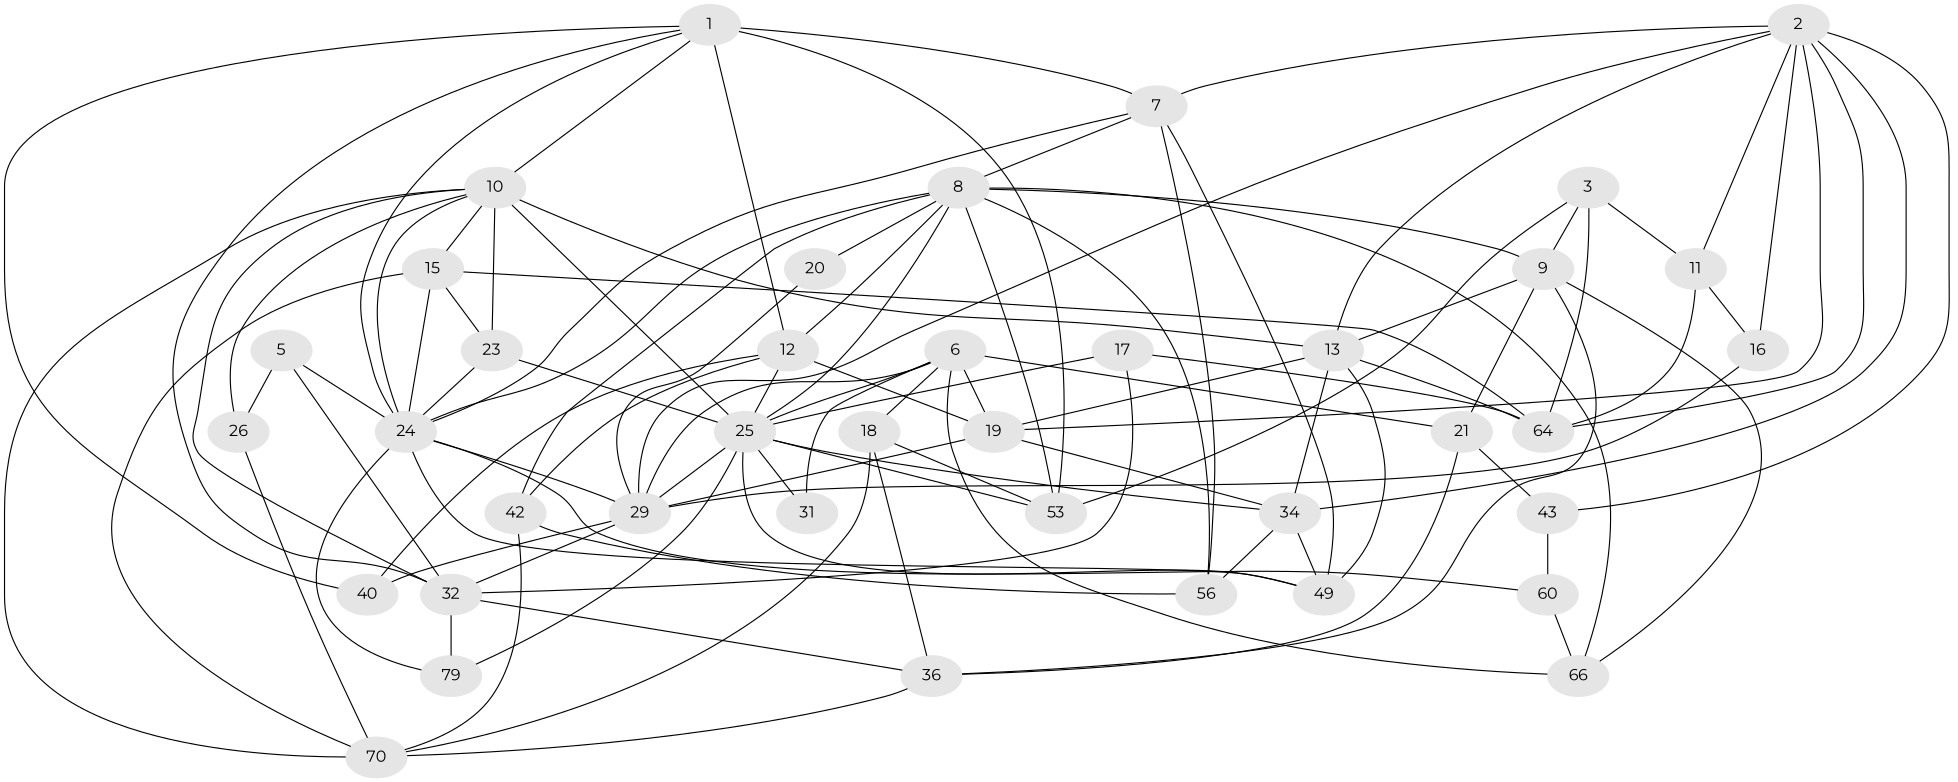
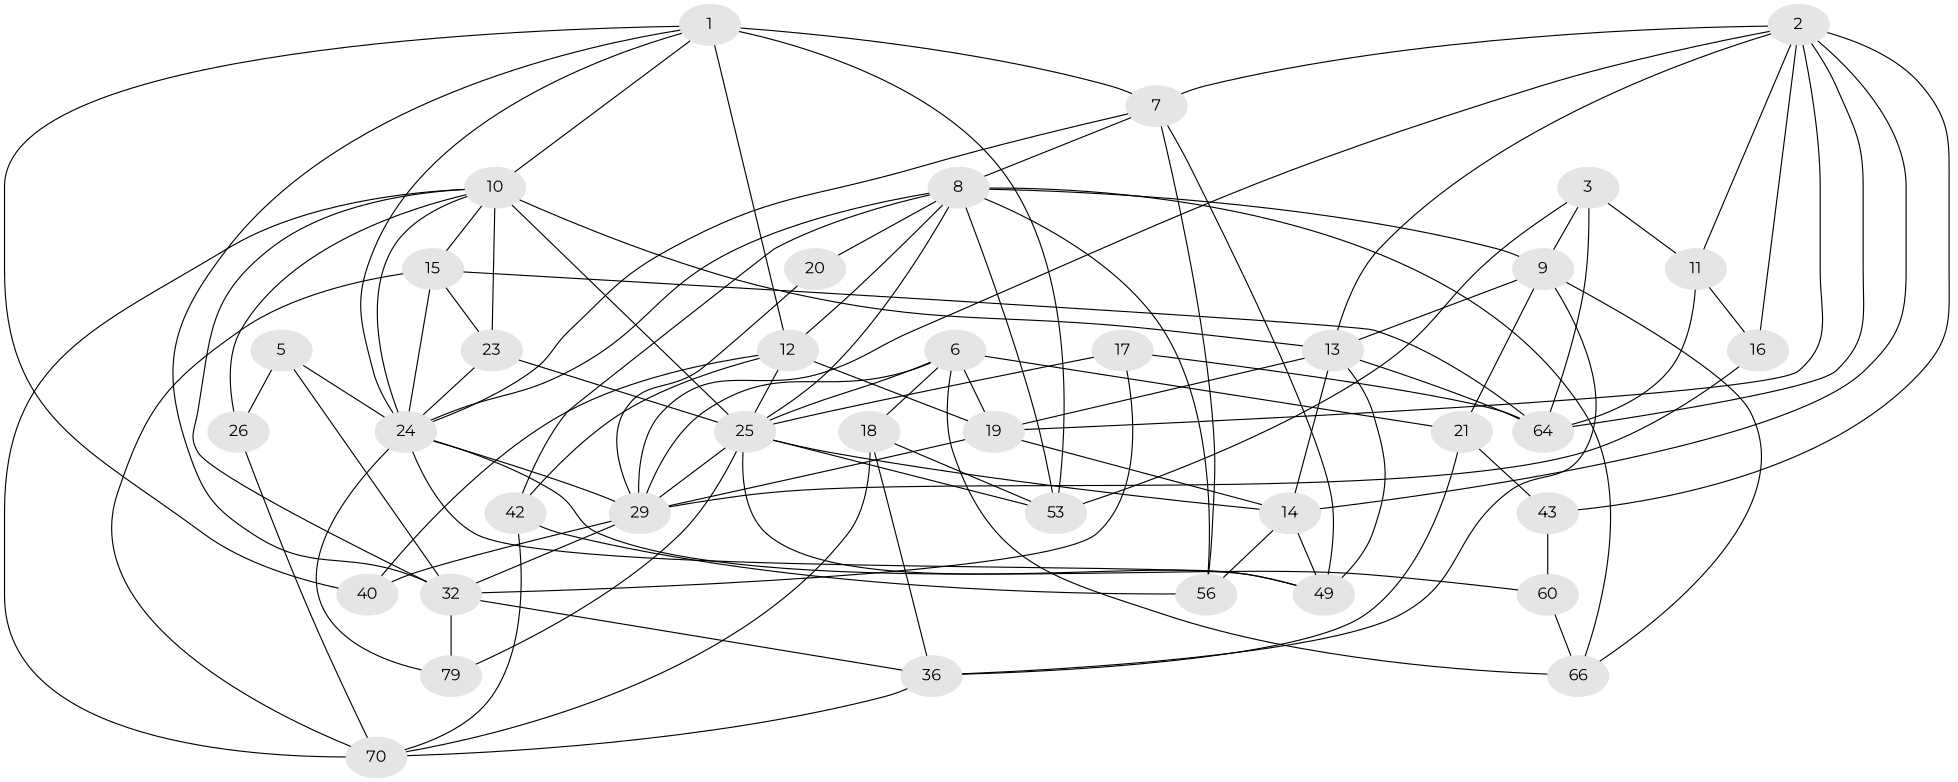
  graph {
    fontname=Montserrat
    node [color=gray90 fontname=Montserrat style=filled]
    edge [fontname=Montserrat]
    1 [super="+4+57+50"]
    7 [super="+52+22+38"]
    10 [super="+44+30"]
    12 [super="+68"]
    24 [super="+28"]
    32 [super="+39"]
    40
    53 [super="+63"]
    8 [super="+80+48+54"]
    49
    56 [super="+76"]
    13 [super="+45"]
    26
    25 [super="+33"]
    15
    23
    70
    19 [super="+71"]
    42
    29 [super="+75"]
    60
    79
    36
    2 [super="+41+69"]
    11 [super="+78"]
    16
-   34 [super="+74"]
+   34 [super="+74" label=14]
    43
    64 [super="+73+65"]
    3 [super="+51"]
    9 [super="+37"]
    21
    66
    5
    6 [super="+46"]
    18 [super="+27"]
-   31
    20
    17
    1 -- 7 [weight=3]
    1 -- 10 [weight=2]
    1 -- 12 [weight=2]
    1 -- 24
    1 -- 32
    1 -- 40
    1 -- 53
    7 -- 24
    7 -- 8
    7 -- 49 [weight=2]
    7 -- 56
    10 -- 24
    10 -- 32
    10 -- 13
    10 -- 26
    10 -- 25
    10 -- 15
    10 -- 23 [weight=2]
    10 -- 70
    12 -- 40
    12 -- 25
    12 -- 19
    12 -- 42
    24 -- 49
    24 -- 29
    24 -- 60
    24 -- 79
    32 -- 79
    32 -- 36
    8 -- 12
    8 -- 24
    8 -- 53
    8 -- 56
    8 -- 25
    8 -- 42
    8 -- 9
    8 -- 66
    8 -- 20
    13 -- 49
    13 -- 19
    13 -- 34
    13 -- 64
    26 -- 70
    25 -- 53
    25 -- 49
    25 -- 29
    25 -- 79
    25 -- 34
-   25 -- 31
    15 -- 24
    15 -- 23
    15 -- 70
    15 -- 64
    23 -- 24
    23 -- 25
    19 -- 29
    19 -- 34
    42 -- 56
    42 -- 70
    29 -- 32
    29 -- 40
    60 -- 66
    36 -- 70
    2 -- 7
    2 -- 13
    2 -- 19 [weight=2]
    2 -- 29
    2 -- 11
    2 -- 16
    2 -- 34
    2 -- 43
    2 -- 64
    11 -- 16
    11 -- 64
    16 -- 29
    34 -- 49
    34 -- 56
    43 -- 60
    3 -- 53
    3 -- 11
    3 -- 64
    3 -- 9
    9 -- 13
    9 -- 36
    9 -- 21 [weight=2]
    9 -- 66
    21 -- 36
    21 -- 43
    5 -- 24
    5 -- 32
    5 -- 26
    6 -- 25
    6 -- 19
    6 -- 29
    6 -- 21
    6 -- 66
    6 -- 18
-   6 -- 31
    18 -- 53
    18 -- 70
    18 -- 36
    20 -- 29
    17 -- 32
    17 -- 25
    17 -- 64
  }
